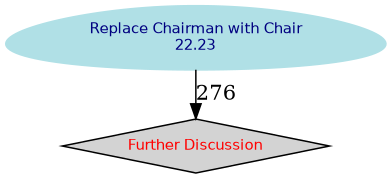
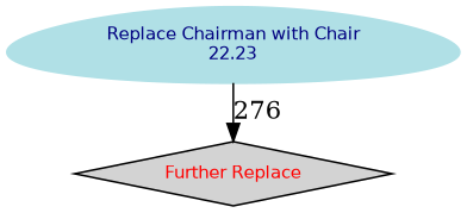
  digraph {
    ranksep=0.25
    node [fontname=Helvetica fontsize=10 style=filled]
    "Replace Chairman with Chair\n22.23" [color=powderblue fontcolor=NavyBlue shape=egg]
-   "Further Discussion" [fontcolor=Red shape=diamond]
+   "Further Discussion" [fontcolor=Red shape=diamond label="Further Replace"]
    "Replace Chairman with Chair\n22.23" -> "Further Discussion" [label=276]
  }
